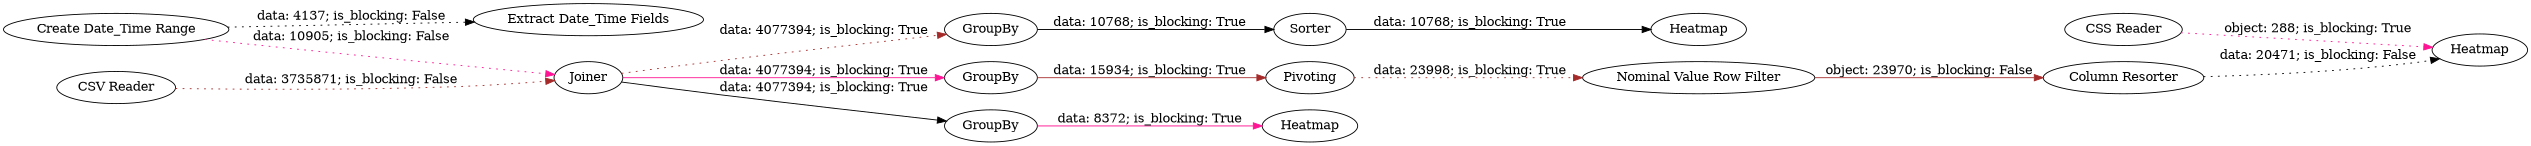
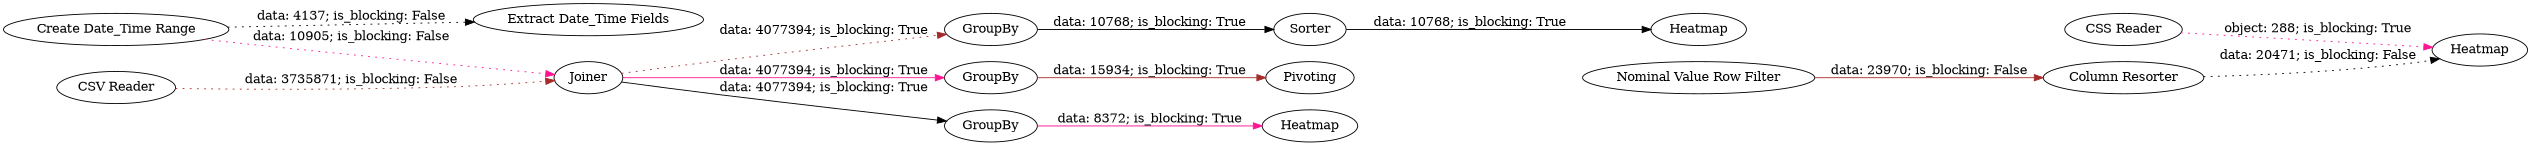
  digraph {
    rankdir=LR
    edge [color=black style=solid]
    n1 [label=GroupBy]
    n2 [label=Sorter]
    n3 [label=Heatmap]
    n4 [label="Create Date_Time Range"]
    n5 [label="Extract Date_Time Fields"]
    n6 [label=Joiner]
    n7 [label=GroupBy]
    n8 [label=GroupBy]
    n9 [label="CSS Reader"]
    n10 [label=Heatmap]
    n11 [label="Column Resorter"]
    n12 [label=Heatmap]
    n13 [label=Pivoting]
    n14 [label="Nominal Value Row Filter"]
    n15 [label="CSV Reader"]
    n1 -> n2 [label="data: 10768; is_blocking: True"]
    n2 -> n3 [label="data: 10768; is_blocking: True"]
    n4 -> n5 [label="data: 4137; is_blocking: False" style=dotted]
    n4 -> n6 [color=deeppink label="data: 10905; is_blocking: False" style=dotted]
    n6 -> n1 [color=brown label="data: 4077394; is_blocking: True" style=dotted]
    n6 -> n7 [color=deeppink label="data: 4077394; is_blocking: True"]
    n6 -> n8 [label="data: 4077394; is_blocking: True"]
    n7 -> n13 [color=brown label="data: 15934; is_blocking: True"]
    n8 -> n12 [color=deeppink label="data: 8372; is_blocking: True"]
    n9 -> n10 [color=deeppink label="object: 288; is_blocking: True" style=dotted]
    n11 -> n10 [label="data: 20471; is_blocking: False" style=dotted]
-   n13 -> n14 [color=brown label="data: 23998; is_blocking: True" style=dotted]
-   n14 -> n11 [color=brown label="object: 23970; is_blocking: False"]
+   n14 -> n11 [color=brown label="data: 23970; is_blocking: False"]
    n15 -> n6 [color=brown label="data: 3735871; is_blocking: False" style=dotted]
  }
